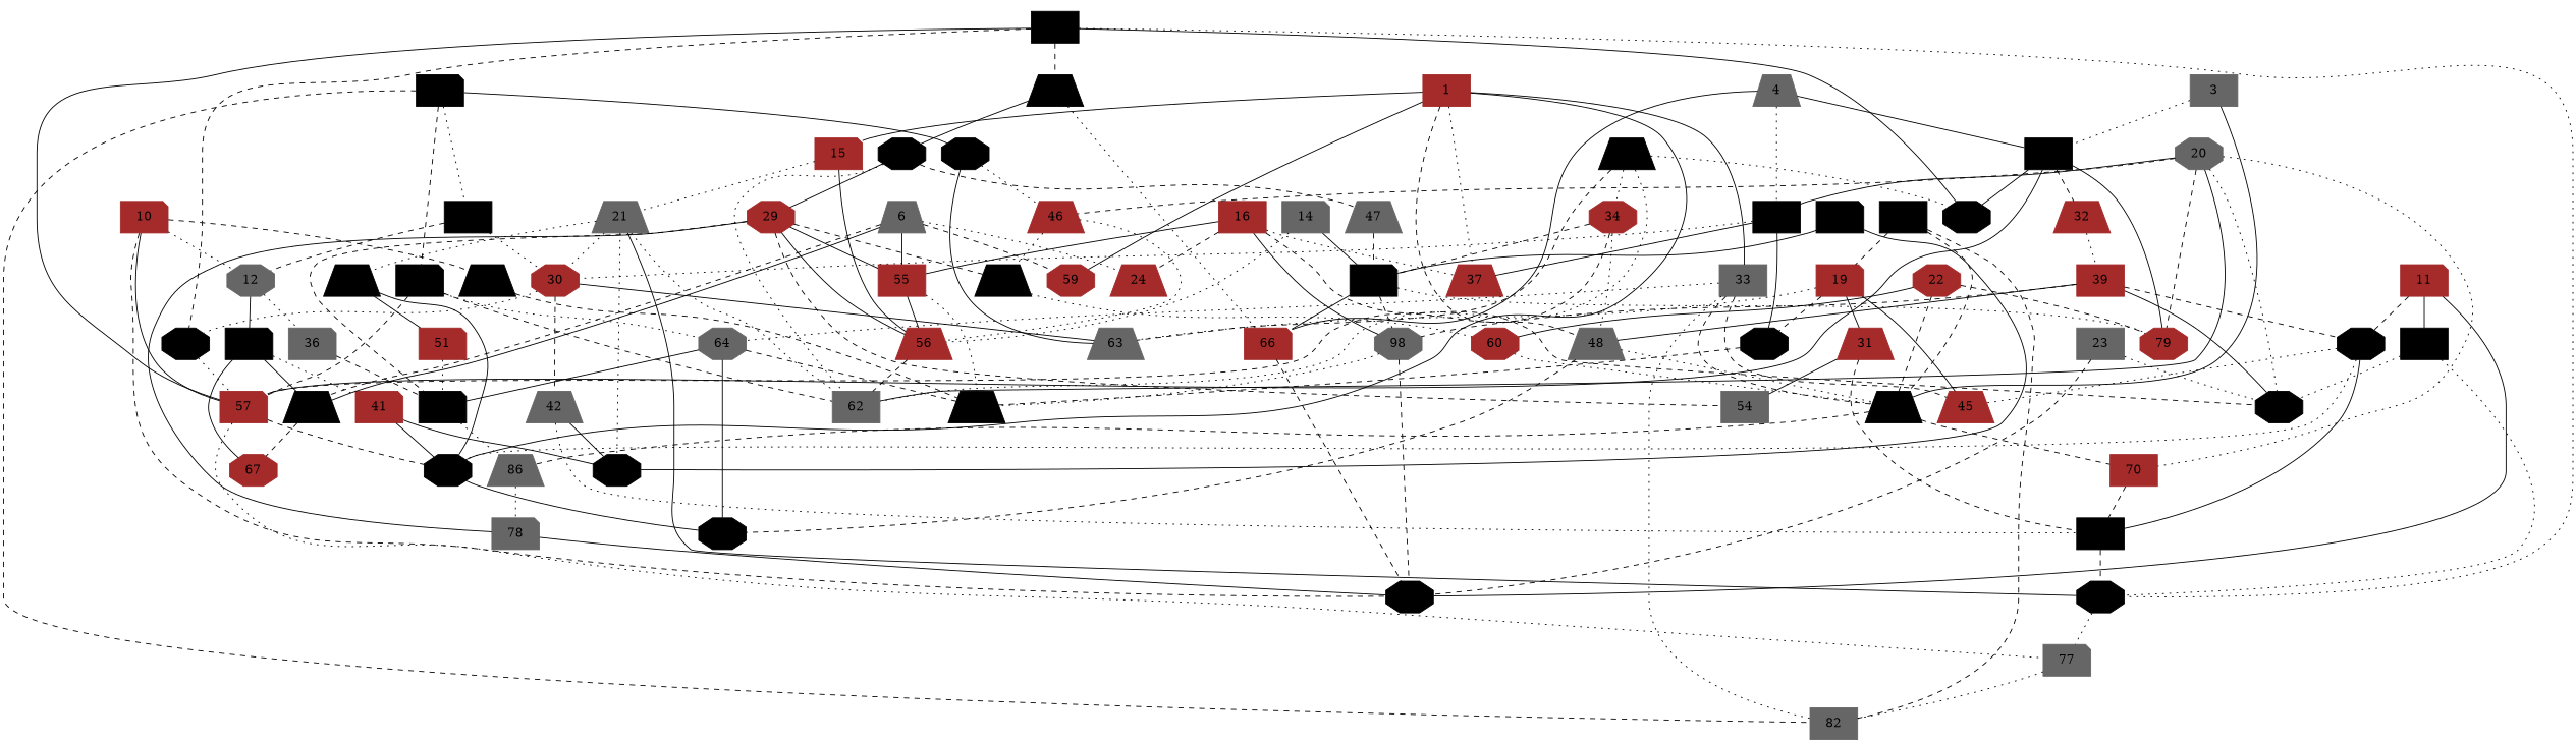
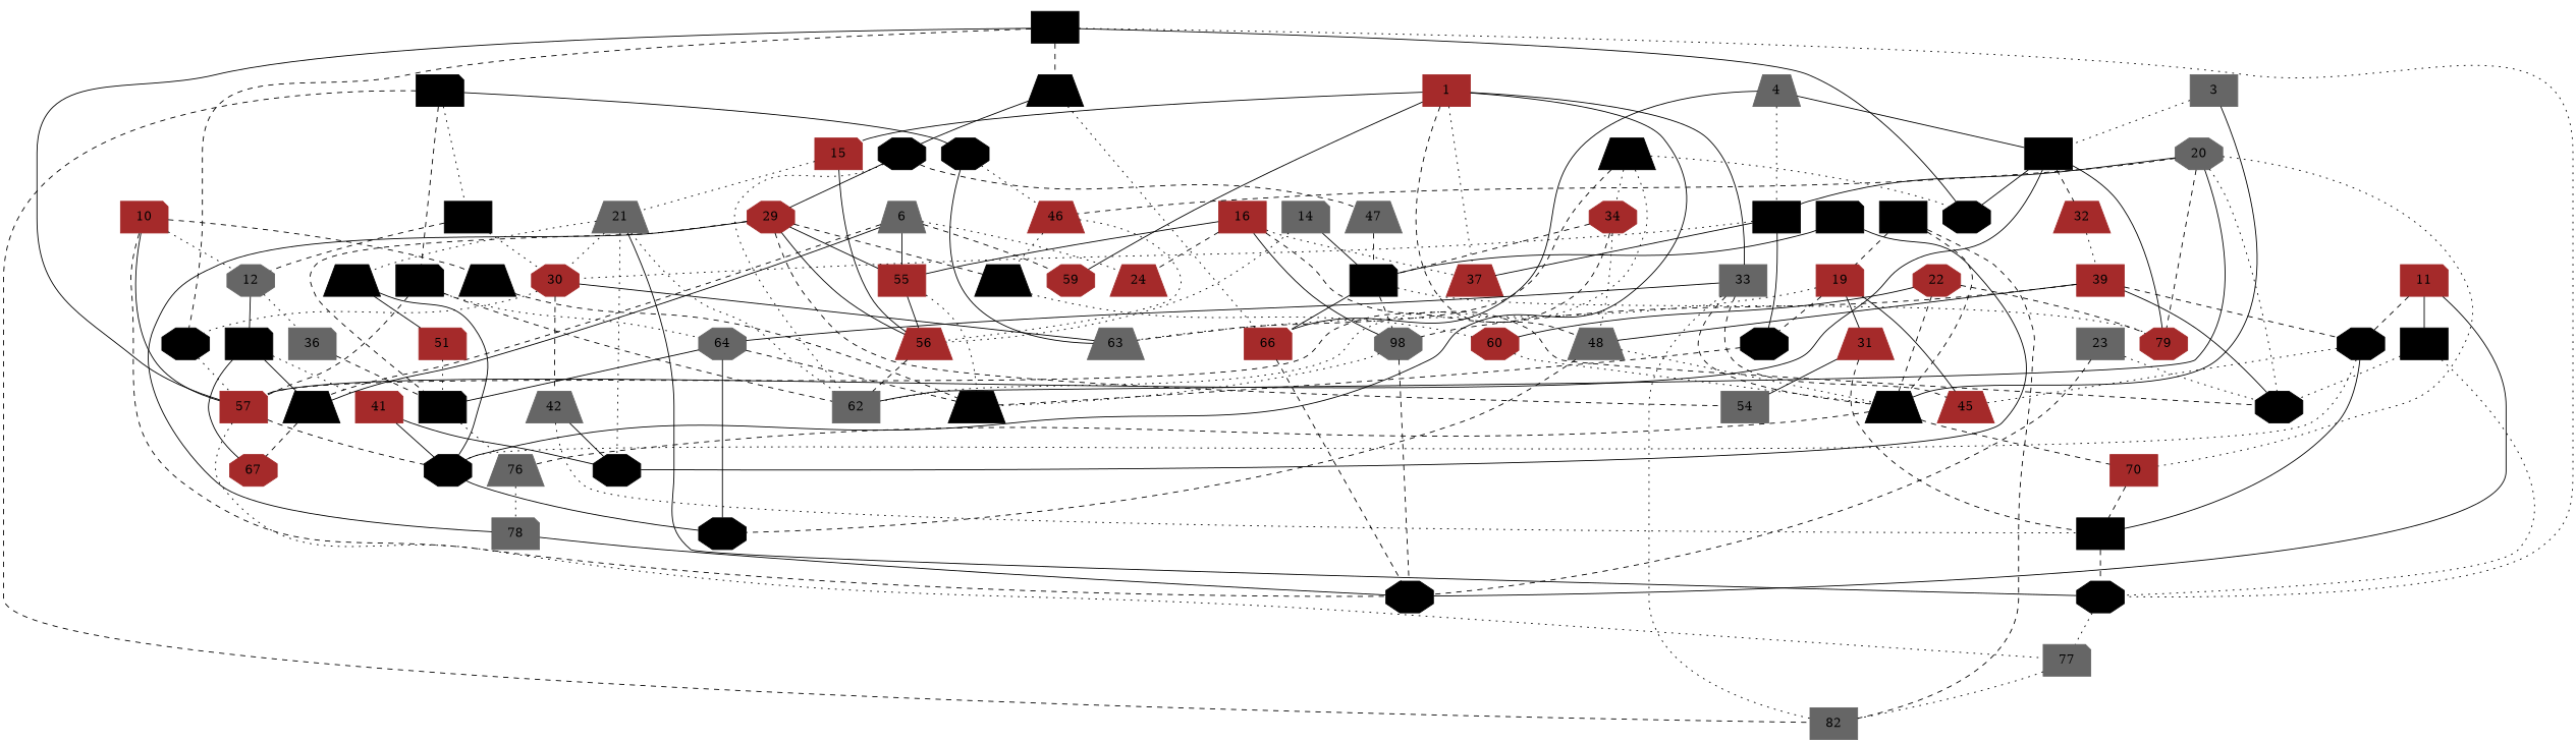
  graph {
    node [color=black shape=octagon style=filled]
    edge [style=solid]
    1 [color=brown shape=box]
    15 [color=brown shape=note]
    33 [color=gray40 shape=box]
    37 [color=brown shape=trapezium]
    48 [color=gray40 shape=trapezium]
    59 [color=brown]
    65
    56 [color=brown shape=trapezium]
    21 [color=gray40 shape=trapezium]
    82 [color=gray40 shape=box]
    61 [shape=trapezium]
    45 [color=brown shape=trapezium]
    64 [color=gray40]
    83
    2 [shape=note]
    5 [shape=box]
    27
    49 [shape=note]
    12 [color=gray40]
    30 [color=brown]
    63 [color=gray40 shape=trapezium]
    46 [color=brown shape=trapezium]
    57 [color=brown shape=note]
    62 [color=gray40 shape=box]
    3 [color=gray40 shape=box]
    8 [shape=box]
    35
    32 [color=brown shape=trapezium]
    79 [color=brown]
    70 [color=brown shape=box]
-   76 [color=gray40 shape=trapezium label=86]
+   76 [color=gray40 shape=trapezium]
    4 [color=gray40 shape=trapezium]
    25 [shape=box]
    66 [color=brown shape=note]
    52
    81
    18 [shape=note]
    36 [color=gray40 shape=note]
    38
    42 [color=gray40 shape=trapezium]
    6 [color=gray40 shape=trapezium]
    24 [color=brown shape=trapezium]
    43 [shape=trapezium]
    55 [color=brown shape=box]
    67 [color=brown]
    73 [shape=trapezium]
    7 [shape=box]
    13 [shape=trapezium]
    75
    26
    77 [color=gray40 shape=note]
    39 [color=brown shape=box]
    9 [shape=note]
    50
    53 [shape=note]
    n56 [color=gray40 label=98]
    10 [color=brown shape=note]
    69 [shape=trapezium]
    11 [color=brown shape=note]
    40
    71 [shape=box]
    74 [shape=box]
    80
    41 [color=brown shape=note]
    72 [shape=note]
    29 [color=brown]
    47 [color=gray40 shape=trapezium]
    14 [color=gray40 shape=note]
    44 [shape=trapezium]
    16 [color=brown shape=box]
    17 [shape=box]
    19 [color=brown shape=note]
    31 [color=brown shape=trapezium]
    54 [color=gray40 shape=box]
    20 [color=gray40]
    58 [shape=trapezium]
    51 [color=brown shape=note]
    22 [color=brown]
    60 [color=brown]
    23 [color=gray40 shape=box]
    78 [color=gray40 shape=note]
    28 [shape=trapezium]
    34 [color=brown]
    1 -- 15
    1 -- 33
    1 -- 37 [style=dotted]
    1 -- 48 [style=dashed]
    1 -- 59
    1 -- 65
    15 -- 56
    15 -- 21 [style=dotted]
    33 -- 82 [style=dotted]
    33 -- 61 [style=dashed]
    33 -- 45 [style=dashed]
-   33 -- 64 [style=dotted]
+   33 -- 64
    48 -- 61 [style=dotted]
    48 -- 83 [style=dashed]
    65 -- 83
    56 -- 62 [style=dashed]
    21 -- 30 [style=dotted]
    21 -- 62 [style=dotted]
    21 -- 75
    21 -- 50 [style=dotted]
    21 -- 44 [style=dotted]
    61 -- 70 [style=dashed]
    61 -- 76 [style=dashed]
    64 -- 83
    64 -- 73 [style=dashed]
    64 -- 72
    2 -- 82 [style=dashed]
    2 -- 5 [style=dotted]
    2 -- 27
    2 -- 49 [style=dashed]
    5 -- 12 [style=dashed]
    5 -- 30 [style=dotted]
    27 -- 63
    27 -- 46 [style=dotted]
    49 -- 64 [style=dotted]
    49 -- 57 [style=dashed]
    49 -- 62 [style=dashed]
    12 -- 18
    12 -- 36 [style=dotted]
    30 -- 63
    30 -- 38 [style=dotted]
    30 -- 42 [style=dashed]
    46 -- 56 [style=dotted]
    46 -- 58 [style=dotted]
    57 -- 65 [style=dashed]
    57 -- 77 [style=dotted]
    3 -- 61
    3 -- 8 [style=dotted]
    8 -- 57
    8 -- 35
    8 -- 32 [style=dashed]
    8 -- 79
    32 -- 39 [style=dotted]
    70 -- 74 [style=dashed]
    76 -- 78 [style=dotted]
    4 -- 8
    4 -- 25 [style=dotted]
    4 -- 66
    25 -- 37
    25 -- 30 [style=dotted]
    25 -- 52
    66 -- 81 [style=dashed]
    52 -- 73 [style=dashed]
    18 -- 43
    18 -- 67
    18 -- 41 [style=dotted]
    36 -- 72 [style=dashed]
    38 -- 57 [style=dotted]
    42 -- 50
    42 -- 74 [style=dotted]
    6 -- 59 [style=dashed]
    6 -- 24 [style=dotted]
    6 -- 43 [style=dashed]
    6 -- 43
    6 -- 55
    43 -- 67 [style=dashed]
    55 -- 56
    55 -- 73 [style=dotted]
    7 -- 57
    7 -- 35
    7 -- 38 [style=dashed]
    7 -- 13 [style=dashed]
    7 -- 75 [style=dotted]
    13 -- 66 [style=dotted]
    13 -- 26
    75 -- 77 [style=dotted]
    26 -- 62 [style=dotted]
    26 -- 29
    26 -- 47 [style=dashed]
    77 -- 82 [style=dotted]
    39 -- 48
    39 -- n56 [style=dashed]
    39 -- 40 [style=dashed]
    39 -- 80
    9 -- 50
    9 -- 53
    53 -- 79 [style=dotted]
    53 -- 66
    53 -- n56 [style=dashed]
    n56 -- 81 [style=dashed]
    n56 -- 73 [style=dotted]
    10 -- 12 [style=dotted]
    10 -- 57
    10 -- 81 [style=dashed]
    10 -- 69 [style=dashed]
    69 -- 73 [style=dashed]
    11 -- 81
    11 -- 40 [style=dashed]
    11 -- 71
    40 -- 65 [style=dotted]
    40 -- 45 [style=dotted]
    40 -- 74
    71 -- 75 [style=dotted]
    71 -- 80 [style=dotted]
    74 -- 75 [style=dashed]
    41 -- 65
    41 -- 50
    72 -- 76 [style=dotted]
    29 -- 56
    29 -- 55
    29 -- 72 [style=dashed]
    29 -- 54 [style=dashed]
    29 -- 58 [style=dashed]
    29 -- 78
    47 -- 53 [style=dashed]
    14 -- 56 [style=dotted]
    14 -- 53
    44 -- 65
    44 -- 51
    16 -- 37 [style=dotted]
    16 -- 24 [style=dashed]
    16 -- 55
    16 -- n56
    16 -- 80 [style=dashed]
    17 -- 82 [style=dashed]
    17 -- 61 [style=dashed]
    17 -- 19 [style=dashed]
    19 -- 45
    19 -- 63 [style=dotted]
    19 -- 52 [style=dashed]
    19 -- 31
    31 -- 74 [style=dashed]
    31 -- 54
    20 -- 46 [style=dashed]
    20 -- 62
    20 -- 79 [style=dashed]
    20 -- 70 [style=dotted]
    20 -- 25
    20 -- 80 [style=dotted]
    58 -- 60 [style=dotted]
    51 -- 72 [style=dotted]
    22 -- 61 [style=dashed]
    22 -- 79 [style=dashed]
    22 -- 60
    60 -- 61 [style=dotted]
    23 -- 81 [style=dashed]
    23 -- 80 [style=dotted]
    78 -- 81
    28 -- 63 [style=dashed]
    28 -- 62 [style=dotted]
    28 -- 35 [style=dotted]
    28 -- 34 [style=dotted]
    34 -- 48 [style=dotted]
    34 -- 57 [style=dashed]
    34 -- 53 [style=dashed]
  }
